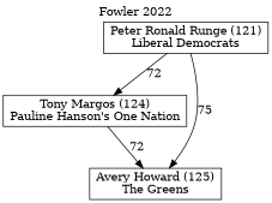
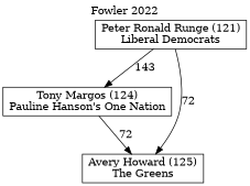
  digraph {
    label="Fowler 2022"
    labelloc=t
    mclimit=10
    node [shape=box]
    n1 [label="Peter Ronald Runge (121)\nLiberal Democrats"]
    n2 [label="Tony Margos (124)\nPauline Hanson's One Nation"]
    n3 [label="Avery Howard (125)\nThe Greens"]
-   n1 -> n2 [label=72]
-   n1 -> n3 [label=75]
+   n1 -> n2 [label=143]
+   n1 -> n3 [label=72]
    n2 -> n3 [label=72]
  }
